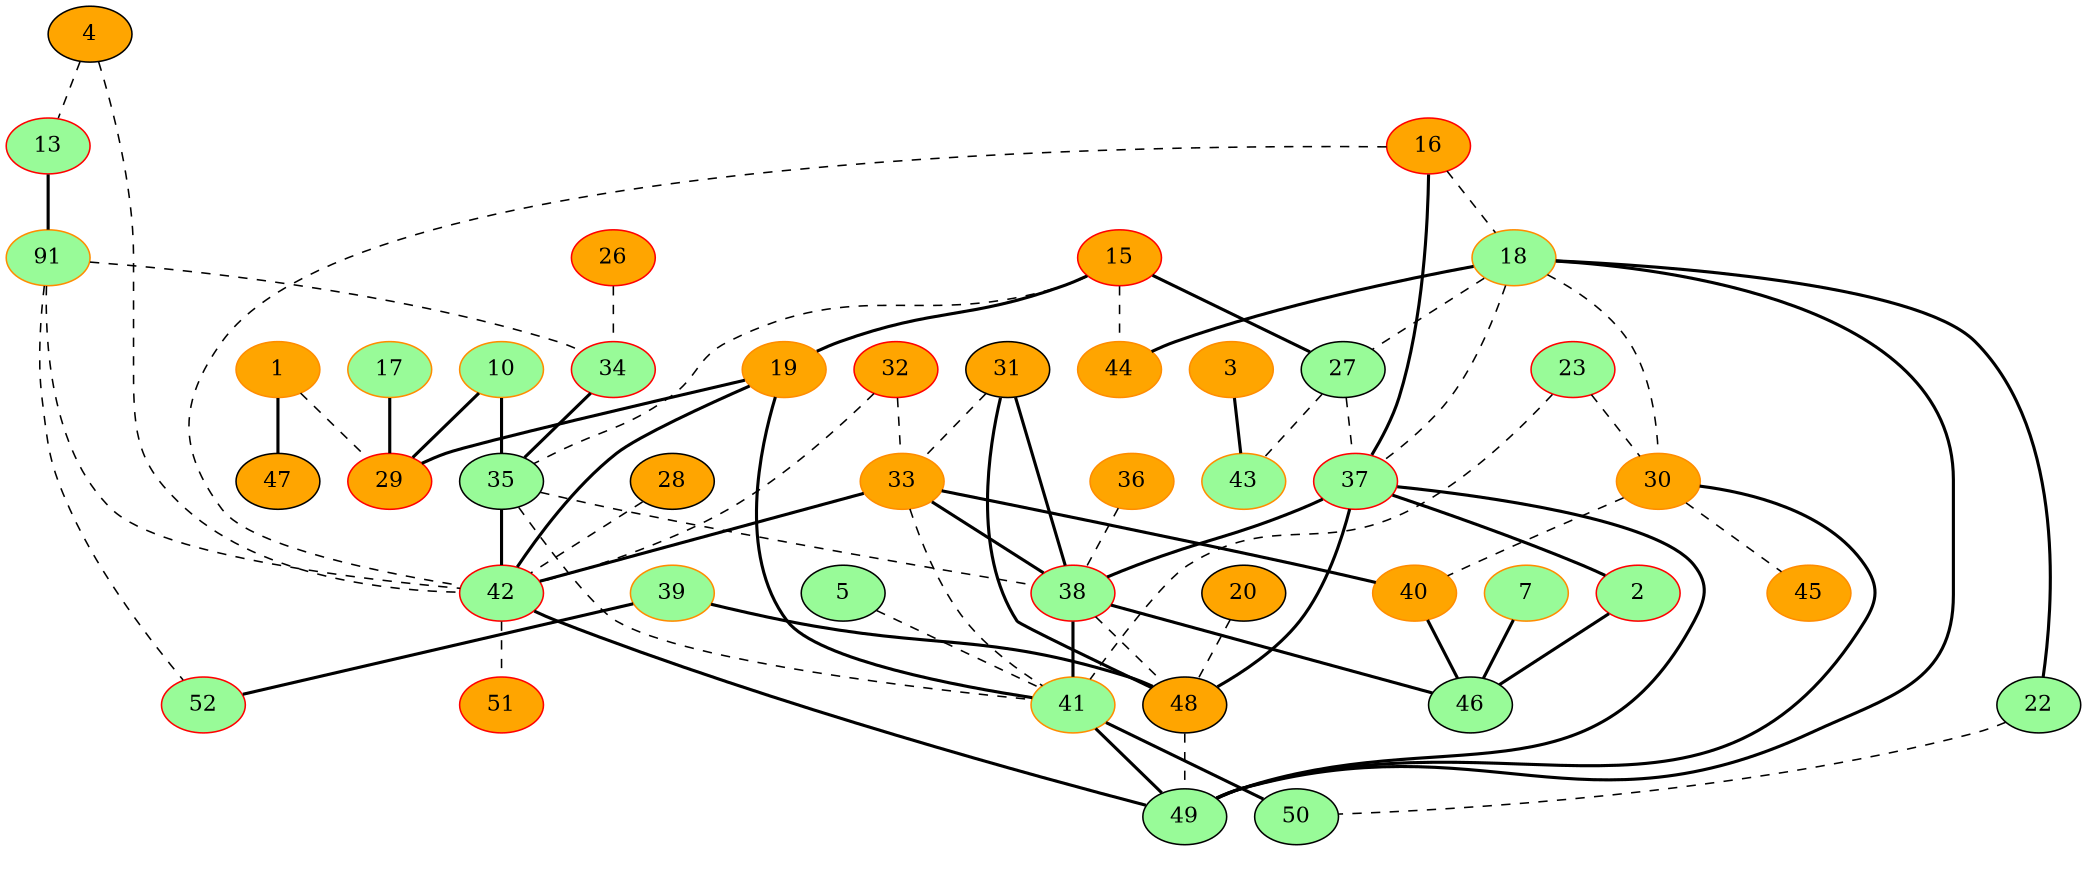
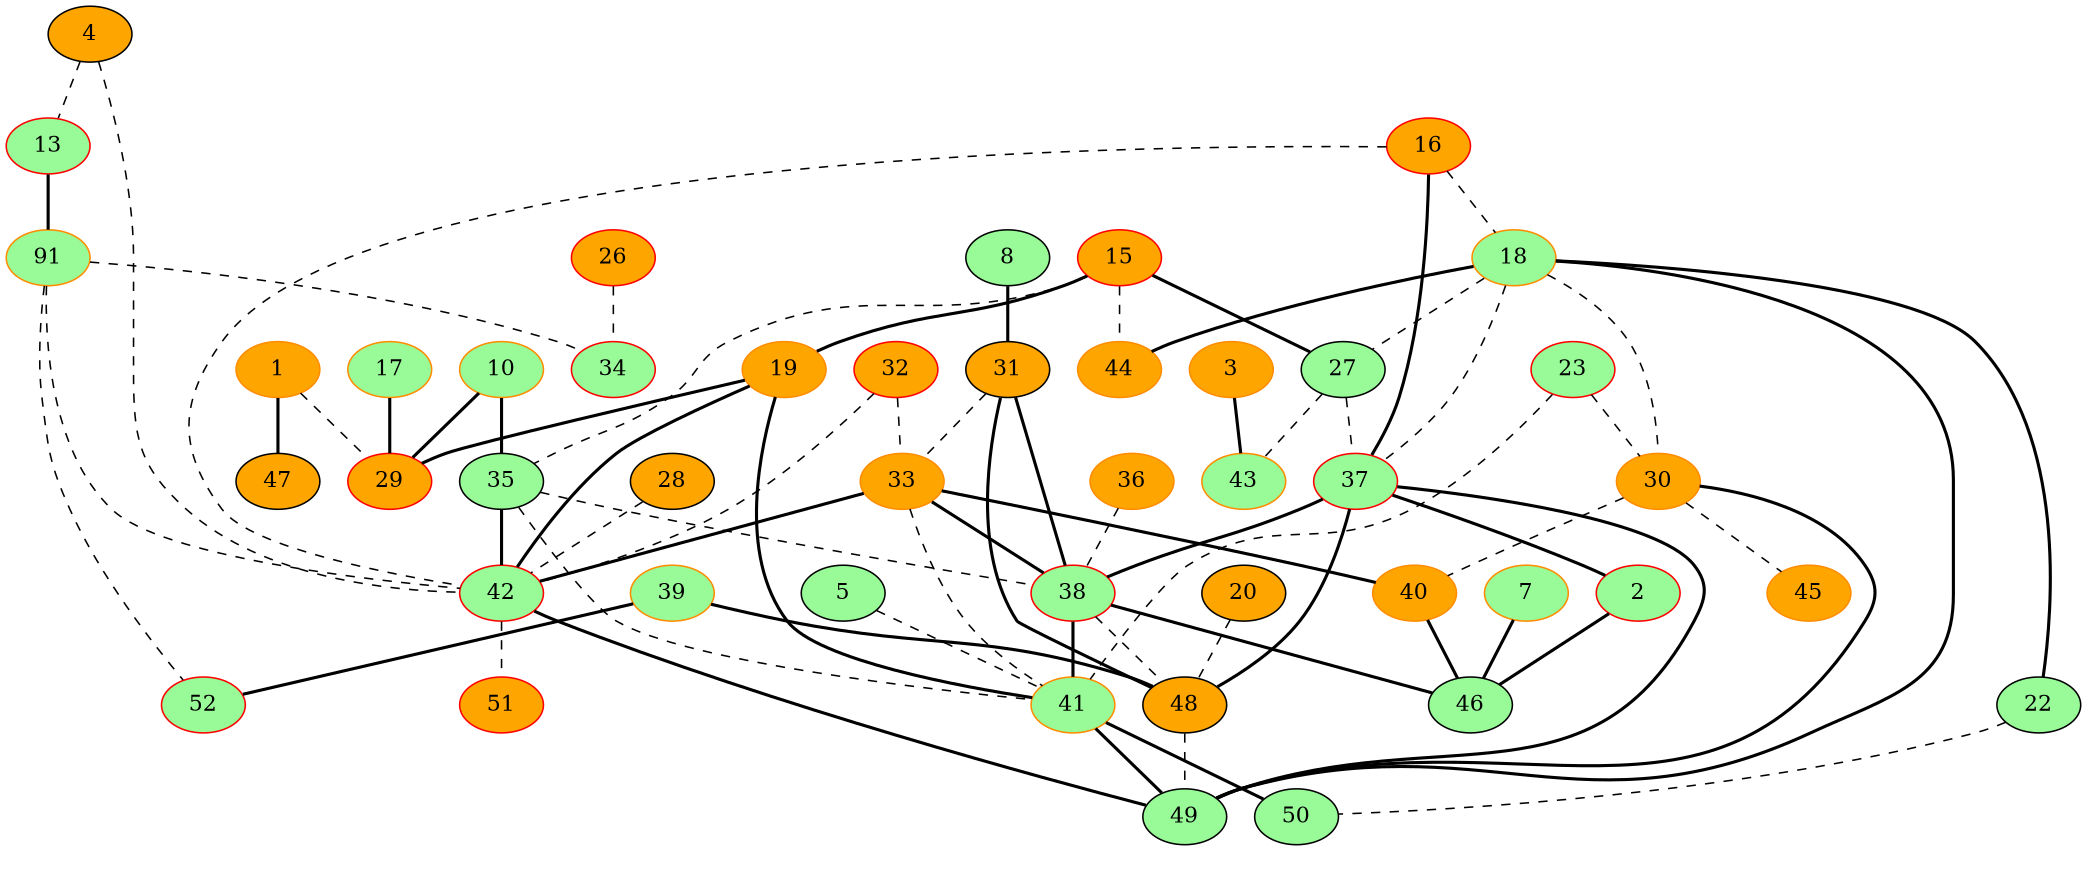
  graph {
    node [color=darkorange fillcolor=palegreen style=filled]
    edge [style=bold weight=1.0]
    1 [fillcolor=orange]
    29 [color=red fillcolor=orange]
    47 [color=black fillcolor=orange]
    2 [color=red]
    46 [color=black]
    3 [fillcolor=orange]
    43
    4 [color=black fillcolor=orange]
    13 [color=red]
    42 [color=red]
    n11 [label=91]
    49 [color=black]
    51 [color=red fillcolor=orange]
    5 [color=black]
    41
    50 [color=black]
    7
+   8 [color=black]
    31 [color=black fillcolor=orange]
    48 [color=black fillcolor=orange]
    33 [fillcolor=orange]
    38 [color=red]
    10
    35 [color=black]
    34 [color=red]
    52 [color=red]
    15 [color=red fillcolor=orange]
    19 [fillcolor=orange]
    27 [color=black]
    44 [fillcolor=orange]
    37 [color=red]
    16 [color=red fillcolor=orange]
    18
    22 [color=black]
    30 [fillcolor=orange]
    17
    40 [fillcolor=orange]
    45 [fillcolor=orange]
    20 [color=black fillcolor=orange]
    23 [color=red]
    26 [color=red fillcolor=orange]
    28 [color=black fillcolor=orange]
    32 [color=red fillcolor=orange]
    36 [fillcolor=orange]
    39
    1 -- 29 [style=dashed]
    1 -- 47
    2 -- 46
    3 -- 43
    4 -- 13 [style=dashed]
    4 -- 42 [style=dashed]
    13 -- n11
    42 -- 49
    42 -- 51 [style=dashed]
    n11 -- 42 [style=dashed]
    n11 -- 34 [style=dashed]
    n11 -- 52 [style=dashed]
    5 -- 41 [style=dashed]
    41 -- 49
    41 -- 50 [weight=3.0]
    7 -- 46
+   8 -- 31
    31 -- 48
    31 -- 33 [style=dashed]
    31 -- 38
    48 -- 49 [style=dashed weight=2.0]
    33 -- 42
    33 -- 41 [style=dashed]
    33 -- 38
    33 -- 40
    38 -- 46
    38 -- 41 [weight=2.0]
    38 -- 48 [style=dashed weight=2.0]
    10 -- 29
    10 -- 35
    35 -- 42 [weight=3.0]
    35 -- 41 [style=dashed]
    35 -- 38 [style=dashed]
-   34 -- 35
    15 -- 35 [style=dashed]
    15 -- 19
    15 -- 27
    15 -- 44 [style=dashed]
    19 -- 29
    19 -- 42
    19 -- 41
    27 -- 43 [style=dashed]
    27 -- 37 [style=dashed]
    37 -- 2
    37 -- 49
    37 -- 48
    37 -- 38 [weight=2.0]
    16 -- 42 [style=dashed]
    16 -- 37
    16 -- 18 [style=dashed]
    18 -- 49 [weight=2.0]
    18 -- 27 [style=dashed weight=2.0]
    18 -- 44
    18 -- 37 [style=dashed weight=2.0]
    18 -- 22
    18 -- 30 [style=dashed]
    22 -- 50 [style=dashed weight=2.0]
    30 -- 49
    30 -- 40 [style=dashed]
    30 -- 45 [style=dashed]
    17 -- 29
    40 -- 46
    20 -- 48 [style=dashed]
    23 -- 41 [style=dashed]
    23 -- 30 [style=dashed]
    26 -- 34 [style=dashed]
    28 -- 42 [style=dashed]
    32 -- 42 [style=dashed]
    32 -- 33 [style=dashed]
    36 -- 38 [style=dashed]
    39 -- 48 [weight=2.0]
    39 -- 52
  }
